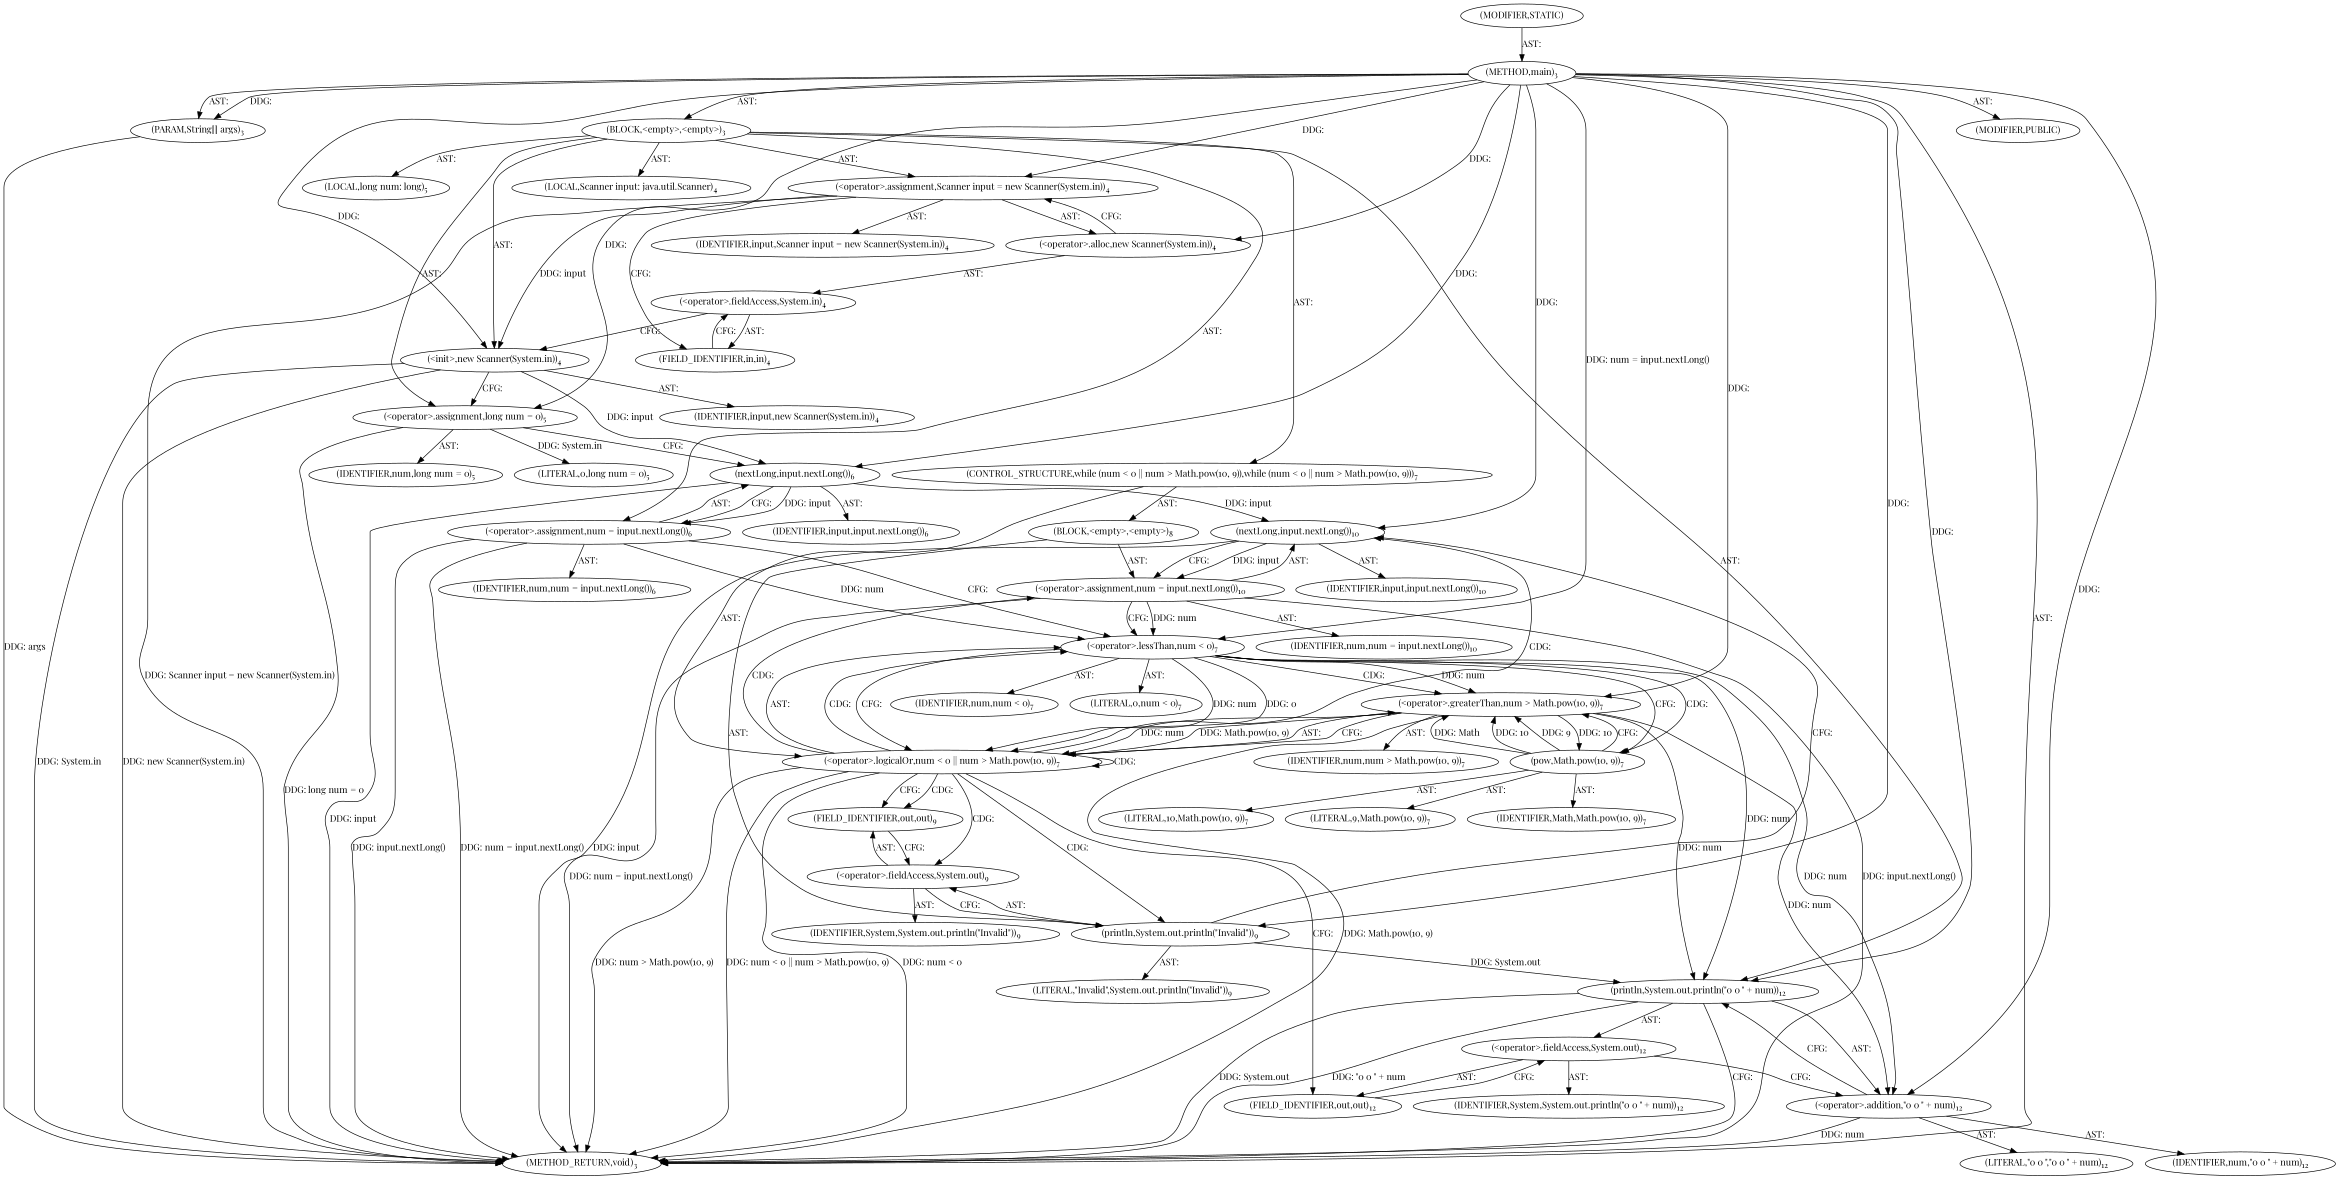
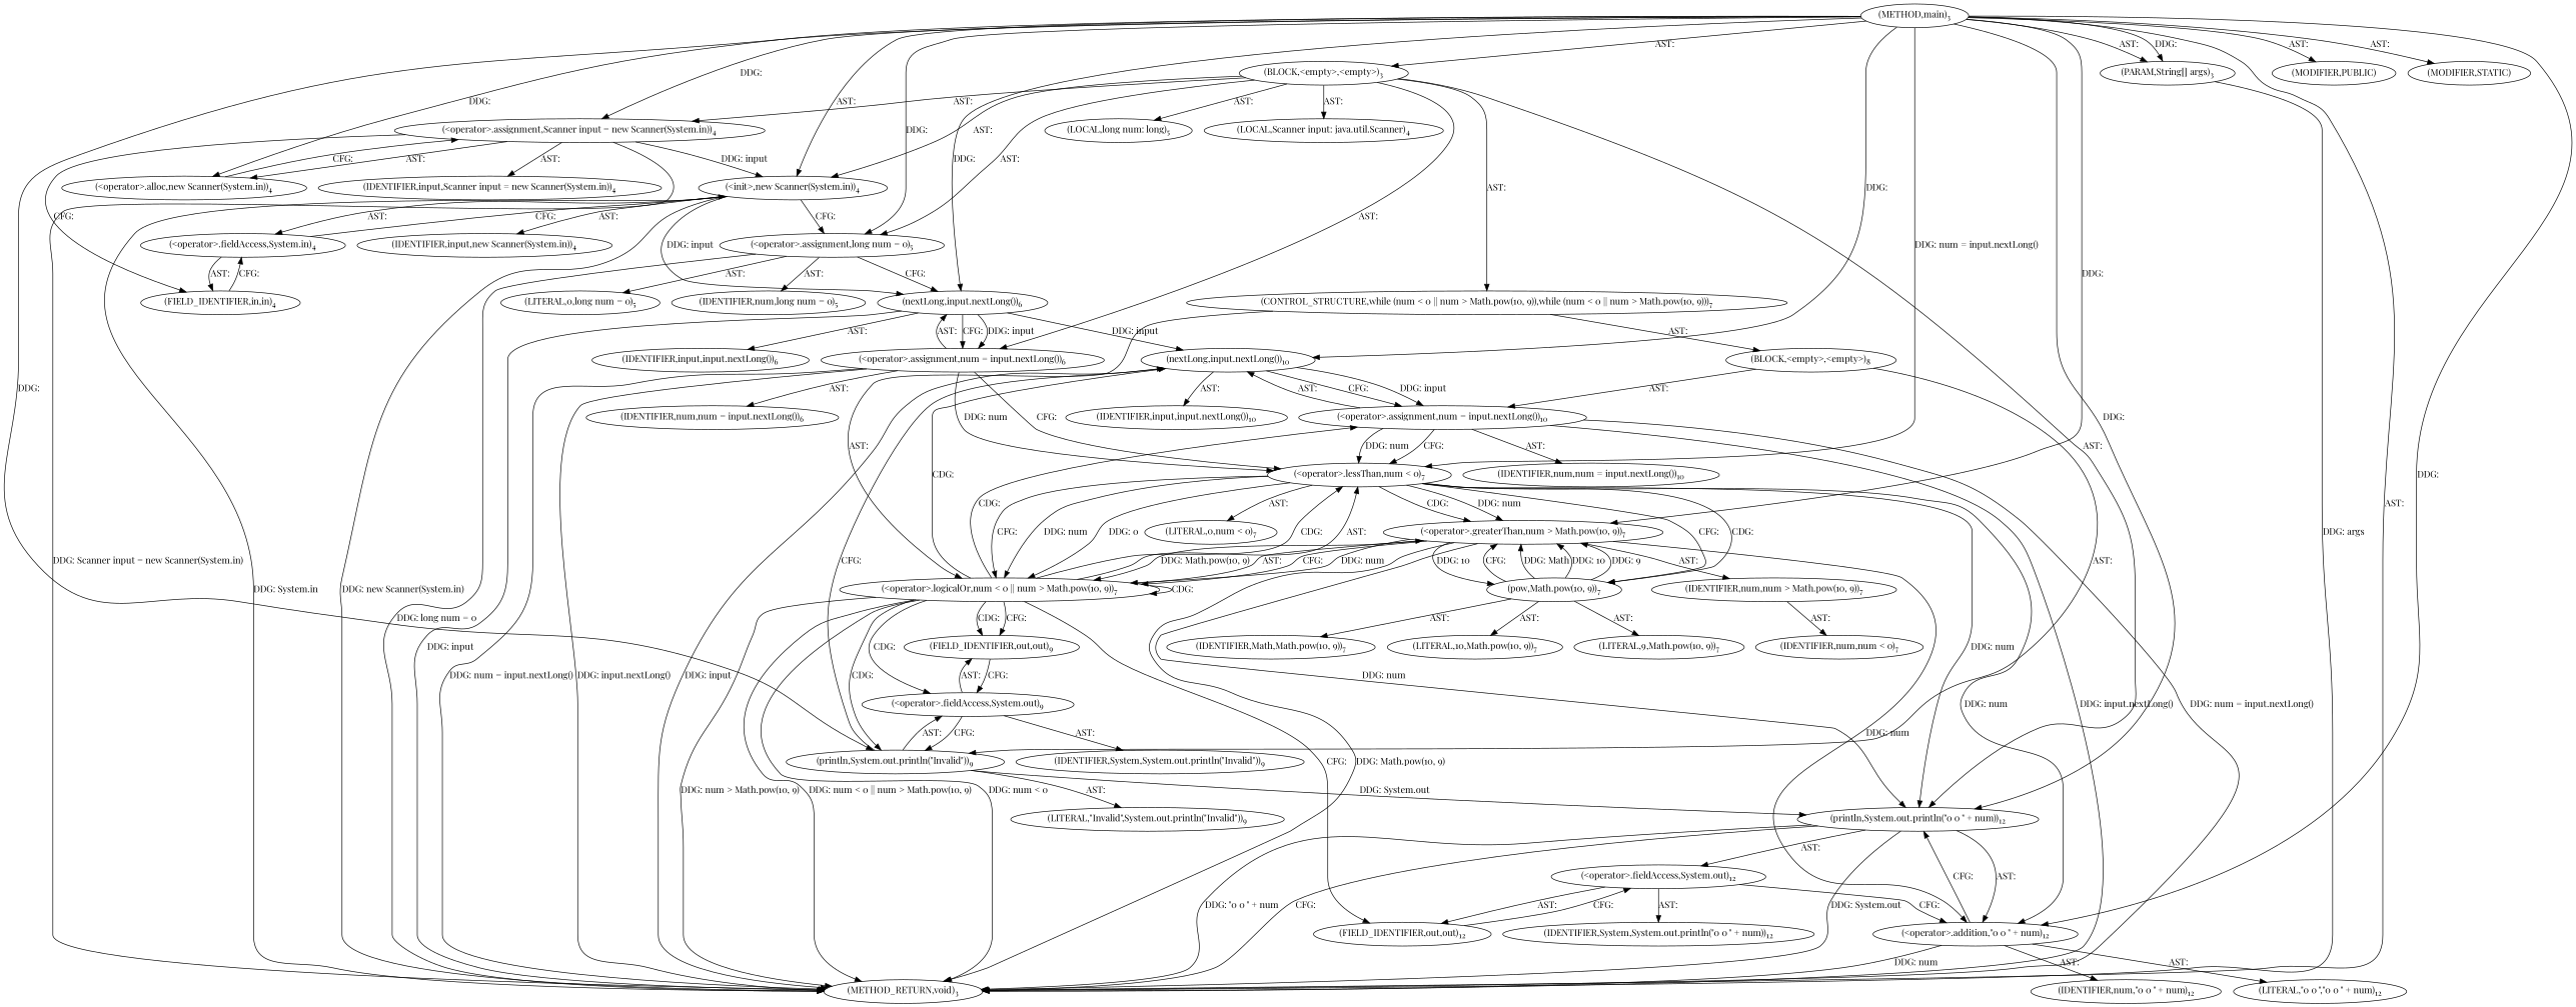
  digraph {
    fontname="Playfair Display"
    node [fontname="Playfair Display"]
    edge [fontname="Playfair Display"]
    n1 [label=<(METHOD,main)<SUB>3</SUB>>]
    n2 [label=<(PARAM,String[] args)<SUB>3</SUB>>]
    n3 [label=<(BLOCK,&lt;empty&gt;,&lt;empty&gt;)<SUB>3</SUB>>]
    n4 [label=<(&lt;operator&gt;.assignment,Scanner input = new Scanner(System.in))<SUB>4</SUB>>]
    n5 [label=<(&lt;operator&gt;.alloc,new Scanner(System.in))<SUB>4</SUB>>]
    n6 [label=<(&lt;init&gt;,new Scanner(System.in))<SUB>4</SUB>>]
    n7 [label=<(&lt;operator&gt;.assignment,long num = 0)<SUB>5</SUB>>]
    n8 [label=<(nextLong,input.nextLong())<SUB>6</SUB>>]
    n9 [label=<(&lt;operator&gt;.lessThan,num &lt; 0)<SUB>7</SUB>>]
    n10 [label=<(&lt;operator&gt;.greaterThan,num &gt; Math.pow(10, 9))<SUB>7</SUB>>]
    n11 [label=<(println,System.out.println(&quot;Invalid&quot;))<SUB>9</SUB>>]
    n12 [label=<(nextLong,input.nextLong())<SUB>10</SUB>>]
    n13 [label=<(println,System.out.println(&quot;0 0 &quot; + num))<SUB>12</SUB>>]
    n14 [label=<(&lt;operator&gt;.addition,&quot;0 0 &quot; + num)<SUB>12</SUB>>]
    n15 [label=<(MODIFIER,PUBLIC)>]
    n16 [label=<(MODIFIER,STATIC)>]
    n17 [label=<(METHOD_RETURN,void)<SUB>3</SUB>>]
    n18 [label=<(LOCAL,Scanner input: java.util.Scanner)<SUB>4</SUB>>]
    n19 [label=<(LOCAL,long num: long)<SUB>5</SUB>>]
    n20 [label=<(&lt;operator&gt;.assignment,num = input.nextLong())<SUB>6</SUB>>]
    n21 [label=<(CONTROL_STRUCTURE,while (num &lt; 0 || num &gt; Math.pow(10, 9)),while (num &lt; 0 || num &gt; Math.pow(10, 9)))<SUB>7</SUB>>]
    n22 [label=<(IDENTIFIER,input,Scanner input = new Scanner(System.in))<SUB>4</SUB>>]
    n23 [label=<(FIELD_IDENTIFIER,in,in)<SUB>4</SUB>>]
    n24 [label=<(IDENTIFIER,input,new Scanner(System.in))<SUB>4</SUB>>]
    n25 [label=<(&lt;operator&gt;.fieldAccess,System.in)<SUB>4</SUB>>]
    n26 [label=<(IDENTIFIER,num,long num = 0)<SUB>5</SUB>>]
    n27 [label=<(LITERAL,0,long num = 0)<SUB>5</SUB>>]
    n28 [label=<(IDENTIFIER,input,input.nextLong())<SUB>6</SUB>>]
    n29 [label=<(pow,Math.pow(10, 9))<SUB>7</SUB>>]
    n30 [label=<(&lt;operator&gt;.logicalOr,num &lt; 0 || num &gt; Math.pow(10, 9))<SUB>7</SUB>>]
    n31 [label=<(IDENTIFIER,num,num &lt; 0)<SUB>7</SUB>>]
    n32 [label=<(LITERAL,0,num &lt; 0)<SUB>7</SUB>>]
    n33 [label=<(IDENTIFIER,num,num &gt; Math.pow(10, 9))<SUB>7</SUB>>]
    n34 [label=<(IDENTIFIER,Math,Math.pow(10, 9))<SUB>7</SUB>>]
    n35 [label=<(LITERAL,10,Math.pow(10, 9))<SUB>7</SUB>>]
    n36 [label=<(LITERAL,9,Math.pow(10, 9))<SUB>7</SUB>>]
    n37 [label=<(&lt;operator&gt;.fieldAccess,System.out)<SUB>9</SUB>>]
    n38 [label=<(LITERAL,&quot;Invalid&quot;,System.out.println(&quot;Invalid&quot;))<SUB>9</SUB>>]
    n39 [label=<(&lt;operator&gt;.assignment,num = input.nextLong())<SUB>10</SUB>>]
    n40 [label=<(IDENTIFIER,input,input.nextLong())<SUB>10</SUB>>]
    n41 [label=<(&lt;operator&gt;.fieldAccess,System.out)<SUB>12</SUB>>]
    n42 [label=<(LITERAL,&quot;0 0 &quot;,&quot;0 0 &quot; + num)<SUB>12</SUB>>]
    n43 [label=<(IDENTIFIER,num,&quot;0 0 &quot; + num)<SUB>12</SUB>>]
    n44 [label=<(IDENTIFIER,num,num = input.nextLong())<SUB>6</SUB>>]
    n45 [label=<(BLOCK,&lt;empty&gt;,&lt;empty&gt;)<SUB>8</SUB>>]
    n46 [label=<(FIELD_IDENTIFIER,out,out)<SUB>9</SUB>>]
    n47 [label=<(FIELD_IDENTIFIER,out,out)<SUB>12</SUB>>]
    n48 [label=<(IDENTIFIER,System,System.out.println(&quot;Invalid&quot;))<SUB>9</SUB>>]
    n49 [label=<(IDENTIFIER,num,num = input.nextLong())<SUB>10</SUB>>]
    n50 [label=<(IDENTIFIER,System,System.out.println(&quot;0 0 &quot; + num))<SUB>12</SUB>>]
    n1 -> n2 [label="AST: "]
    n1 -> n2 [label="DDG: "]
    n1 -> n3 [label="AST: "]
    n1 -> n4 [label="DDG: "]
    n1 -> n5 [label="DDG: "]
-   n1 -> n6 [label="DDG: "]
+   n1 -> n6 [label="AST: "]
    n1 -> n7 [label="DDG: "]
    n1 -> n8 [label="DDG: "]
    n1 -> n9 [label="DDG: num = input.nextLong()"]
    n1 -> n10 [label="DDG: "]
    n1 -> n11 [label="DDG: "]
    n1 -> n12 [label="DDG: "]
    n1 -> n13 [label="DDG: "]
    n1 -> n14 [label="DDG: "]
    n1 -> n15 [label="AST: "]
-   n16 -> n1 [label="AST: "]
+   n1 -> n16 [label="AST: "]
    n1 -> n17 [label="AST: "]
    n2 -> n17 [label="DDG: args"]
    n3 -> n4 [label="AST: "]
    n3 -> n6 [label="AST: "]
    n3 -> n7 [label="AST: "]
    n3 -> n13 [label="AST: "]
    n3 -> n18 [label="AST: "]
    n3 -> n19 [label="AST: "]
    n3 -> n20 [label="AST: "]
    n3 -> n21 [label="AST: "]
    n4 -> n5 [label="AST: "]
    n4 -> n6 [label="DDG: input"]
    n4 -> n17 [label="DDG: Scanner input = new Scanner(System.in)"]
    n4 -> n22 [label="AST: "]
    n4 -> n23 [label="CFG: "]
    n5 -> n4 [label="CFG: "]
    n6 -> n7 [label="CFG: "]
    n6 -> n8 [label="DDG: input"]
    n6 -> n17 [label="DDG: System.in"]
    n6 -> n17 [label="DDG: new Scanner(System.in)"]
    n6 -> n24 [label="AST: "]
-   n5 -> n25 [label="AST: "]
+   n6 -> n25 [label="AST: "]
    n7 -> n8 [label="CFG: "]
    n7 -> n17 [label="DDG: long num = 0"]
    n7 -> n26 [label="AST: "]
-   n7 -> n27 [label="DDG: System.in"]
+   n7 -> n27 [label="AST: "]
    n8 -> n12 [label="DDG: input"]
    n8 -> n17 [label="DDG: input"]
    n8 -> n20 [label="CFG: "]
    n8 -> n20 [label="DDG: input"]
    n8 -> n28 [label="AST: "]
    n9 -> n10 [label="DDG: num"]
    n9 -> n10 [label="CDG: "]
    n9 -> n13 [label="DDG: num"]
    n9 -> n14 [label="DDG: num"]
    n9 -> n29 [label="CFG: "]
    n9 -> n29 [label="CDG: "]
    n9 -> n30 [label="CFG: "]
    n9 -> n30 [label="DDG: num"]
    n9 -> n30 [label="DDG: 0"]
-   n9 -> n31 [label="AST: "]
+   n33 -> n31 [label="AST: "]
    n9 -> n32 [label="AST: "]
    n10 -> n13 [label="DDG: num"]
    n10 -> n14 [label="DDG: num"]
    n10 -> n17 [label="DDG: Math.pow(10, 9)"]
    n10 -> n29 [label="DDG: 10"]
    n10 -> n30 [label="CFG: "]
    n10 -> n30 [label="DDG: num"]
    n10 -> n30 [label="DDG: Math.pow(10, 9)"]
    n10 -> n33 [label="AST: "]
    n11 -> n12 [label="CFG: "]
    n11 -> n13 [label="DDG: System.out"]
    n11 -> n37 [label="AST: "]
    n11 -> n38 [label="AST: "]
    n12 -> n17 [label="DDG: input"]
    n12 -> n39 [label="CFG: "]
    n12 -> n39 [label="DDG: input"]
    n12 -> n40 [label="AST: "]
    n13 -> n14 [label="AST: "]
    n13 -> n17 [label="CFG: "]
    n13 -> n17 [label="DDG: System.out"]
    n13 -> n17 [label="DDG: &quot;0 0 &quot; + num"]
    n13 -> n41 [label="AST: "]
    n14 -> n13 [label="CFG: "]
    n14 -> n17 [label="DDG: num"]
    n14 -> n42 [label="AST: "]
    n14 -> n43 [label="AST: "]
    n20 -> n8 [label="AST: "]
    n20 -> n9 [label="CFG: "]
    n20 -> n9 [label="DDG: num"]
    n20 -> n17 [label="DDG: input.nextLong()"]
    n20 -> n17 [label="DDG: num = input.nextLong()"]
    n20 -> n44 [label="AST: "]
    n21 -> n30 [label="AST: "]
    n21 -> n45 [label="AST: "]
    n23 -> n25 [label="CFG: "]
    n25 -> n6 [label="CFG: "]
    n25 -> n23 [label="AST: "]
    n29 -> n10 [label="CFG: "]
    n29 -> n10 [label="DDG: Math"]
    n29 -> n10 [label="DDG: 10"]
    n29 -> n10 [label="DDG: 9"]
    n29 -> n34 [label="AST: "]
    n29 -> n35 [label="AST: "]
    n29 -> n36 [label="AST: "]
    n30 -> n9 [label="AST: "]
    n30 -> n9 [label="CDG: "]
    n30 -> n10 [label="AST: "]
    n30 -> n11 [label="CDG: "]
    n30 -> n12 [label="CDG: "]
    n30 -> n17 [label="DDG: num &lt; 0"]
    n30 -> n17 [label="DDG: num &gt; Math.pow(10, 9)"]
    n30 -> n17 [label="DDG: num &lt; 0 || num &gt; Math.pow(10, 9)"]
    n30 -> n30 [label="CDG: "]
    n30 -> n37 [label="CDG: "]
    n30 -> n39 [label="CDG: "]
    n30 -> n46 [label="CFG: "]
    n30 -> n46 [label="CDG: "]
    n30 -> n47 [label="CFG: "]
    n37 -> n11 [label="CFG: "]
    n37 -> n46 [label="AST: "]
    n37 -> n48 [label="AST: "]
    n39 -> n9 [label="CFG: "]
    n39 -> n9 [label="DDG: num"]
    n39 -> n12 [label="AST: "]
    n39 -> n17 [label="DDG: input.nextLong()"]
    n39 -> n17 [label="DDG: num = input.nextLong()"]
    n39 -> n49 [label="AST: "]
    n41 -> n14 [label="CFG: "]
    n41 -> n47 [label="AST: "]
    n41 -> n50 [label="AST: "]
    n45 -> n11 [label="AST: "]
    n45 -> n39 [label="AST: "]
    n46 -> n37 [label="CFG: "]
    n47 -> n41 [label="CFG: "]
  }
